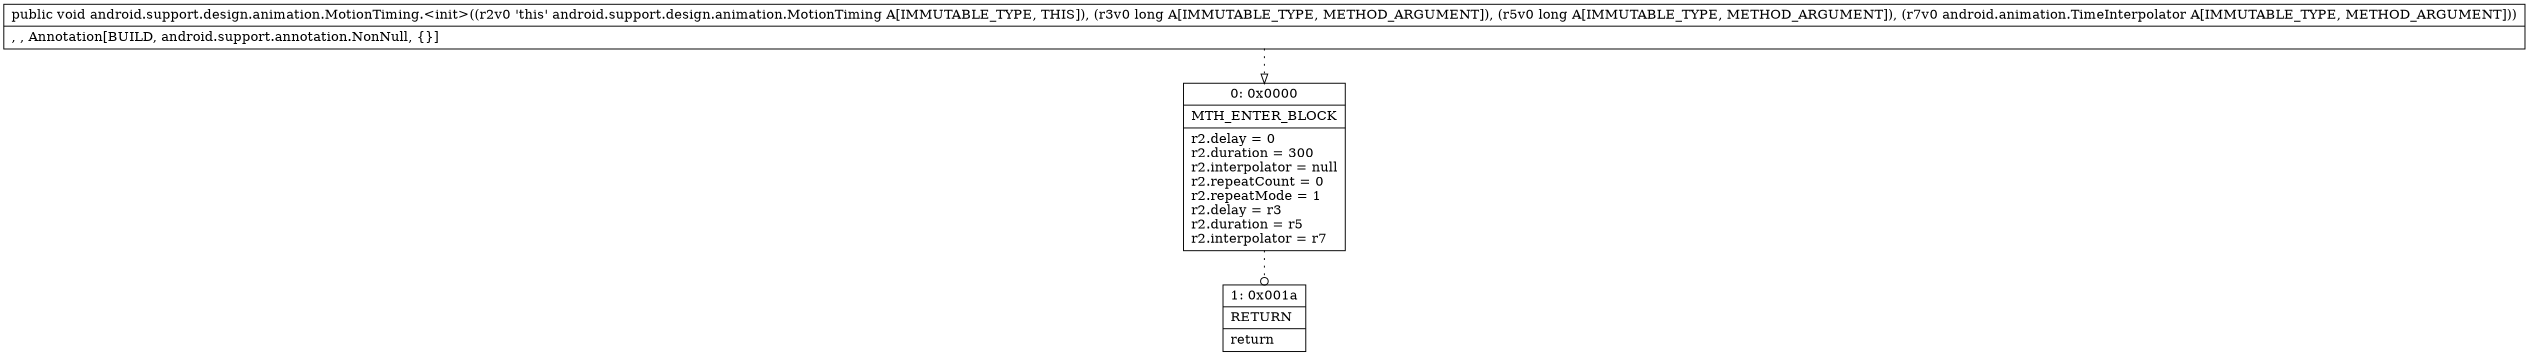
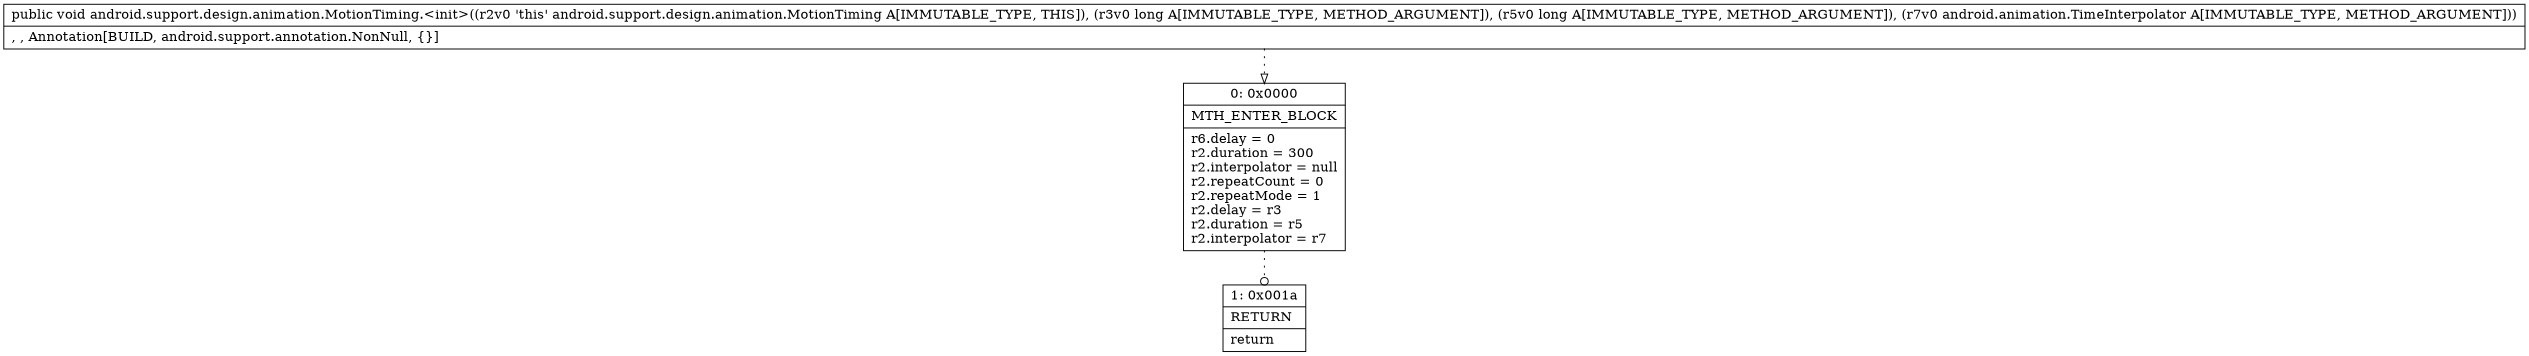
  digraph {
    node [shape=record]
    edge [style=dotted]
-   n1 [label="{0\:\ 0x0000|MTH_ENTER_BLOCK\l|r2.delay = 0\lr2.duration = 300\lr2.interpolator = null\lr2.repeatCount = 0\lr2.repeatMode = 1\lr2.delay = r3\lr2.duration = r5\lr2.interpolator = r7\l}"]
+   n1 [label="{0\:\ 0x0000|MTH_ENTER_BLOCK\l|r6.delay = 0\lr2.duration = 300\lr2.interpolator = null\lr2.repeatCount = 0\lr2.repeatMode = 1\lr2.delay = r3\lr2.duration = r5\lr2.interpolator = r7\l}"]
    n2 [label="{1\:\ 0x001a|RETURN\l|return\l}"]
    n3 [label="{public void android.support.design.animation.MotionTiming.\<init\>((r2v0 'this' android.support.design.animation.MotionTiming A[IMMUTABLE_TYPE, THIS]), (r3v0 long A[IMMUTABLE_TYPE, METHOD_ARGUMENT]), (r5v0 long A[IMMUTABLE_TYPE, METHOD_ARGUMENT]), (r7v0 android.animation.TimeInterpolator A[IMMUTABLE_TYPE, METHOD_ARGUMENT]))  | , , Annotation[BUILD, android.support.annotation.NonNull, \{\}]\l}"]
    n1 -> n2 [arrowhead=odot]
    n3 -> n1 [arrowhead=onormal]
  }
